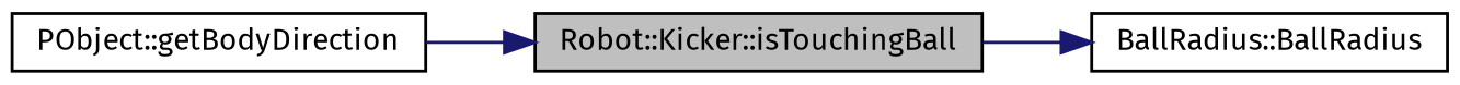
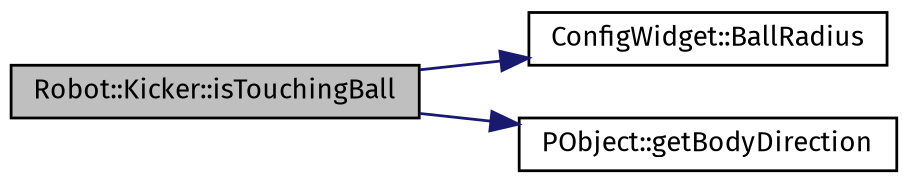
  digraph {
    fontname="Fira Sans"
    rankdir=LR
    node [color=black fillcolor=white fontname="Fira Sans" fontsize=10 shape=record style=filled]
    edge [color=midnightblue fontname="Fira Sans" fontsize=10 labelfontname=Helvetica labelfontsize=10 style=solid]
    n1 [fillcolor=grey75 fontcolor=black height=0.2 label="Robot::Kicker::isTouchingBall" width=0.4]
-   n2 [height=0.2 label="BallRadius::BallRadius" width=0.4]
+   n2 [height=0.2 label="ConfigWidget::BallRadius" width=0.4]
    n3 [height=0.2 label="PObject::getBodyDirection" width=0.4]
    n1 -> n2
-   n3 -> n1
+   n1 -> n3
  }
